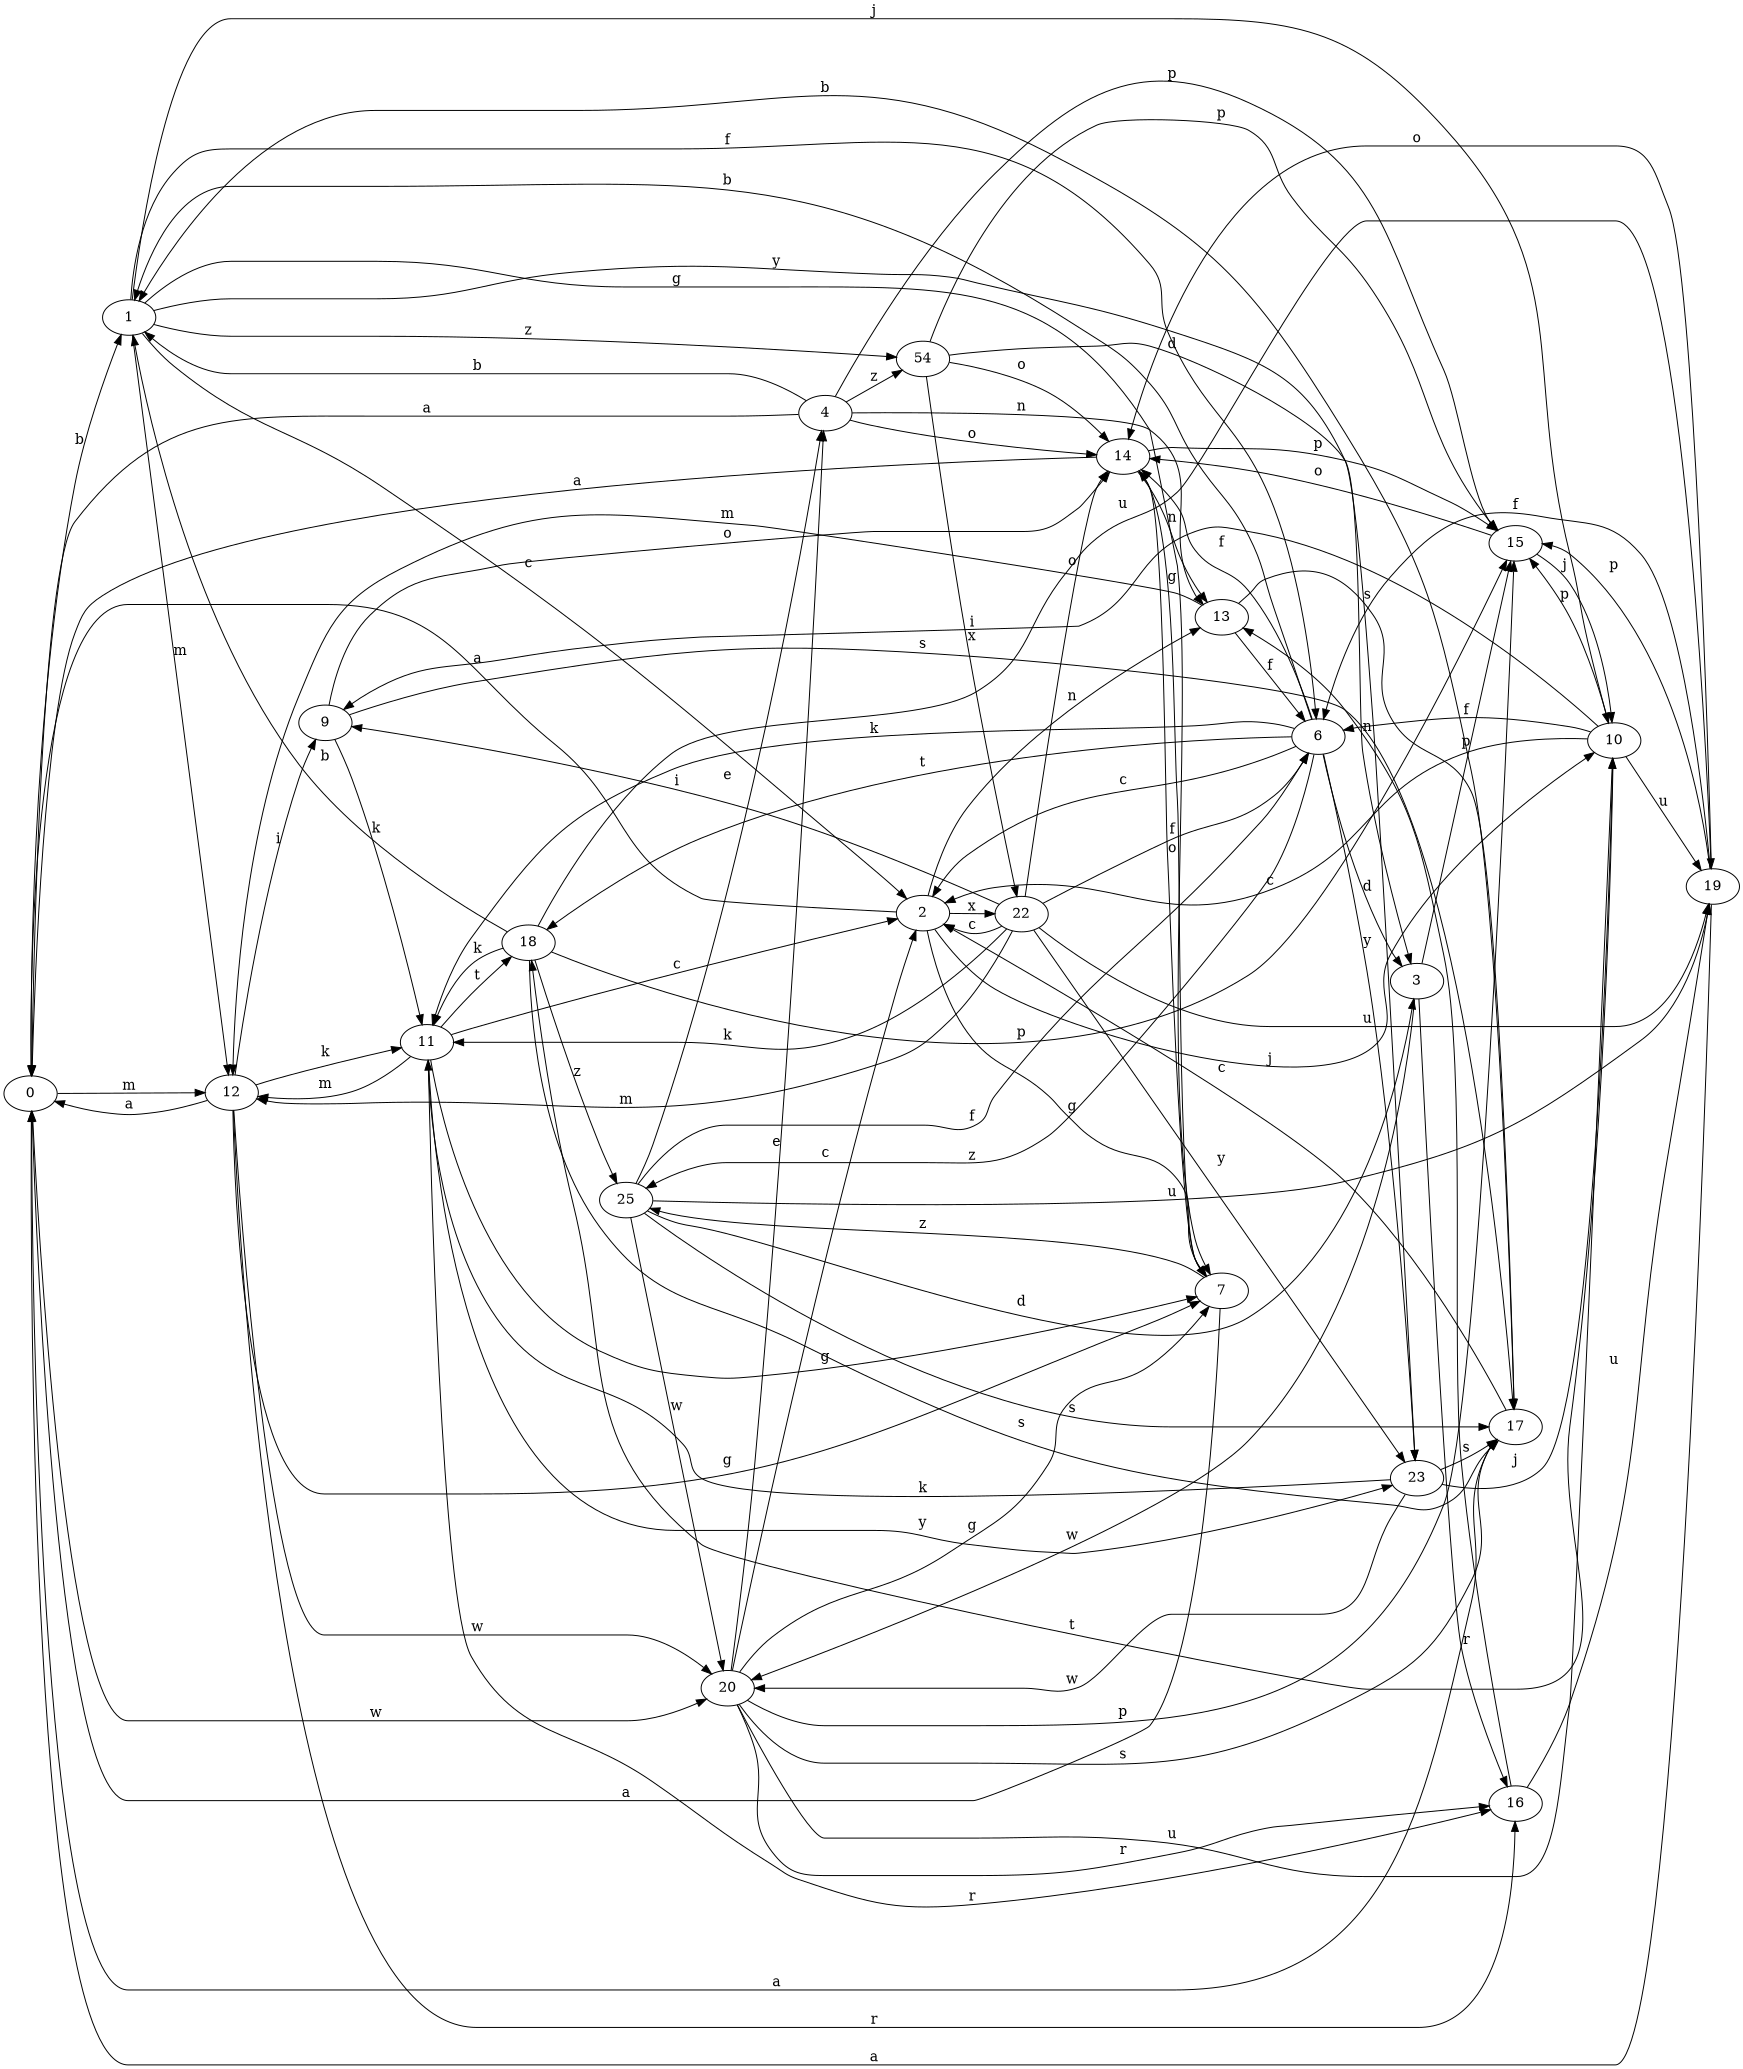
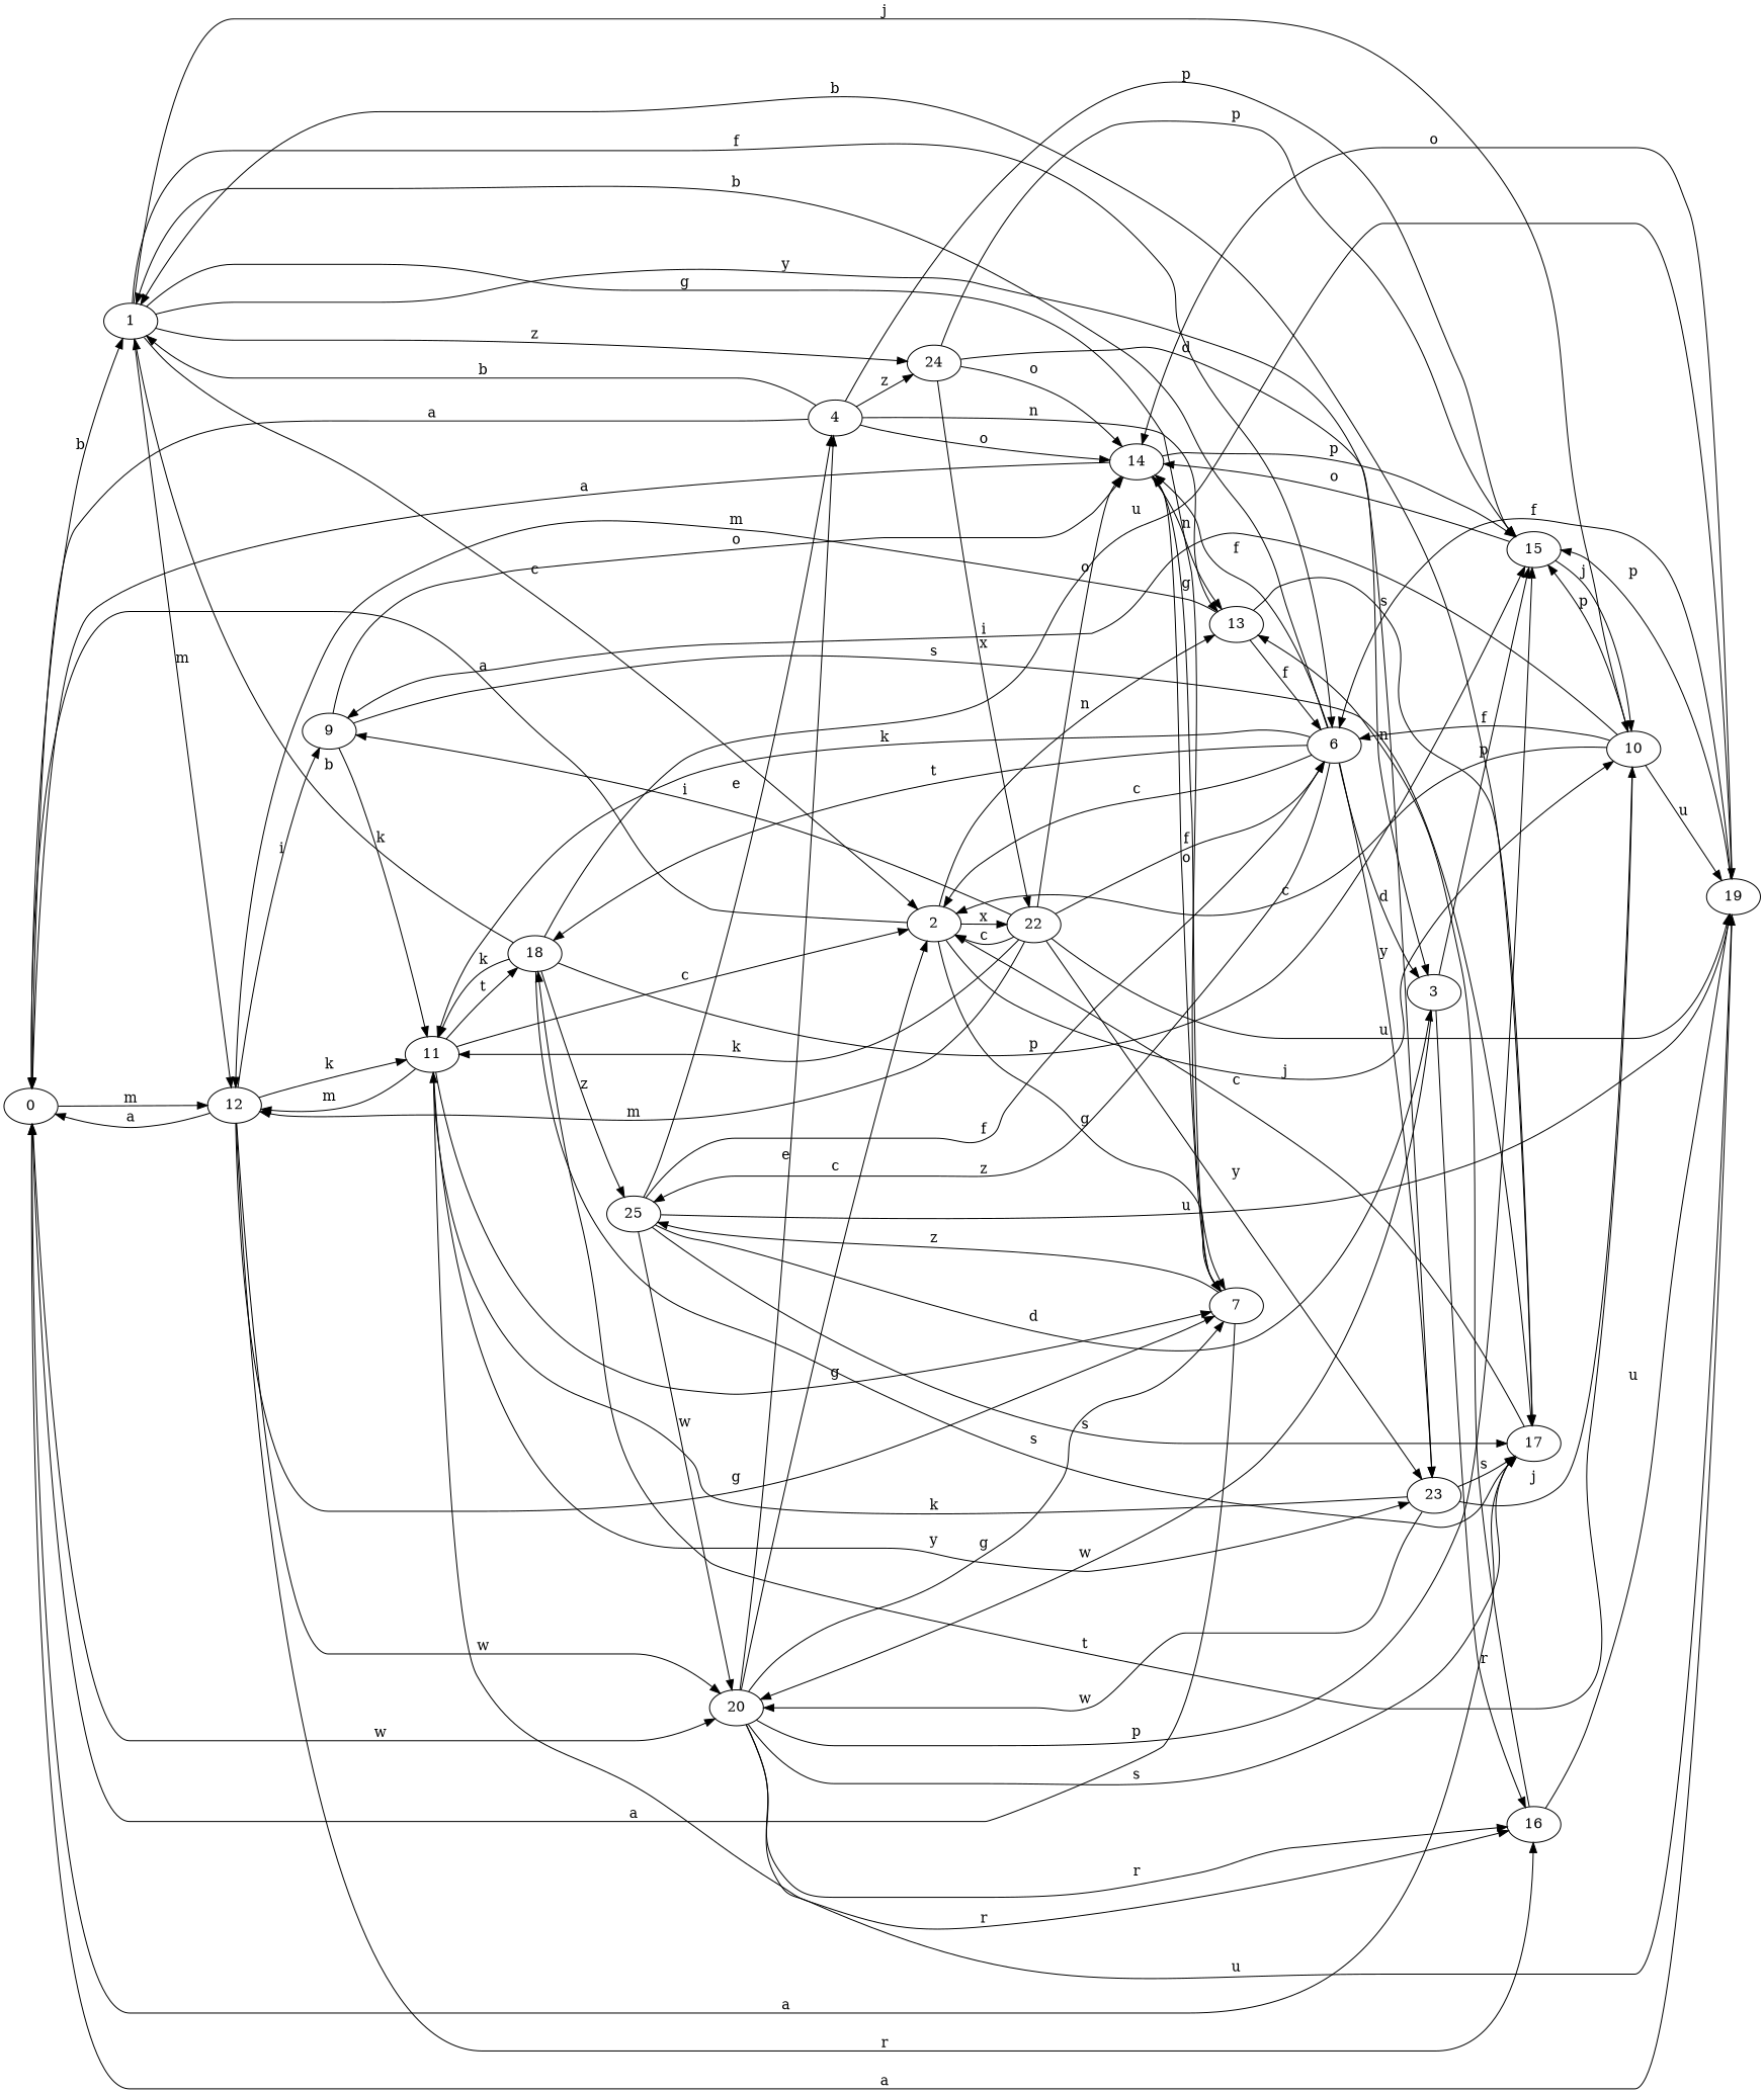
  strict digraph {
    rankdir=LR
    0
    1
    12
    20
    2
    6
    7
    10
    23
-   24 [label=54]
+   24
    16
    11
    9
    15
    4
    17
    19
    13
    22
    3
    14
    18
    25
    0 -> 1 [label=b]
    0 -> 12 [label=m]
    0 -> 20 [label=w]
    1 -> 12 [label=m]
    1 -> 2 [label=c]
    1 -> 6 [label=f]
    1 -> 7 [label=g]
    1 -> 10 [label=j]
    1 -> 23 [label=y]
    1 -> 24 [label=z]
    12 -> 0 [label=a]
    12 -> 20 [label=w]
    12 -> 7 [label=g]
    12 -> 16 [label=r]
    12 -> 11 [label=k]
    12 -> 9 [label=i]
    20 -> 2 [label=c]
    20 -> 7 [label=g]
    20 -> 16 [label=r]
    20 -> 15 [label=p]
    20 -> 4 [label=e]
    20 -> 17 [label=s]
-   20 -> 10 [label=u]
+   20 -> 19 [label=u]
    2 -> 0 [label=a]
    2 -> 7 [label=g]
    2 -> 10 [label=j]
    2 -> 13 [label=n]
    2 -> 22 [label=x]
    6 -> 1 [label=b]
    6 -> 2 [label=c]
    6 -> 23 [label=y]
    6 -> 11 [label=k]
    6 -> 3 [label=d]
    6 -> 14 [label=f]
    6 -> 18 [label=t]
    6 -> 25 [label=z]
    7 -> 0 [label=a]
    7 -> 14 [label=o]
    7 -> 25 [label=z]
    10 -> 2 [label=c]
    10 -> 6 [label=f]
    10 -> 9 [label=i]
    10 -> 15 [label=p]
    10 -> 19 [label=u]
    10 -> 18 [label=t]
    23 -> 20 [label=w]
    23 -> 10 [label=j]
    23 -> 11 [label=k]
    23 -> 17 [label=s]
    24 -> 15 [label=p]
    24 -> 22 [label=x]
    24 -> 3 [label=d]
    24 -> 14 [label=o]
    16 -> 19 [label=u]
    16 -> 13 [label=n]
    11 -> 12 [label=m]
    11 -> 2 [label=c]
    11 -> 7 [label=g]
    11 -> 23 [label=y]
    11 -> 16 [label=r]
    11 -> 18 [label=t]
    9 -> 11 [label=k]
    9 -> 17 [label=s]
    9 -> 14 [label=o]
    15 -> 10 [label=j]
    15 -> 14 [label=o]
    4 -> 0 [label=a]
    4 -> 1 [label=b]
    4 -> 24 [label=z]
    4 -> 15 [label=p]
    4 -> 13 [label=n]
    4 -> 14 [label=o]
    17 -> 0 [label=a]
    17 -> 1 [label=b]
    17 -> 2 [label=c]
    19 -> 0 [label=a]
    19 -> 6 [label=f]
    19 -> 15 [label=p]
    19 -> 14 [label=o]
    13 -> 12 [label=m]
    13 -> 6 [label=f]
    13 -> 17 [label=s]
    22 -> 12 [label=m]
    22 -> 2 [label=c]
    22 -> 6 [label=f]
    22 -> 23 [label=y]
    22 -> 11 [label=k]
    22 -> 9 [label=i]
    22 -> 19 [label=u]
    22 -> 14 [label=o]
    3 -> 20 [label=w]
    3 -> 16 [label=r]
    3 -> 15 [label=p]
    14 -> 0 [label=a]
    14 -> 7 [label=g]
    14 -> 15 [label=p]
    14 -> 13 [label=n]
    18 -> 1 [label=b]
    18 -> 11 [label=k]
    18 -> 15 [label=p]
    18 -> 17 [label=s]
    18 -> 19 [label=u]
    18 -> 25 [label=z]
    25 -> 20 [label=w]
    25 -> 6 [label=f]
    25 -> 4 [label=e]
    25 -> 17 [label=s]
    25 -> 19 [label=u]
    25 -> 3 [label=d]
  }
